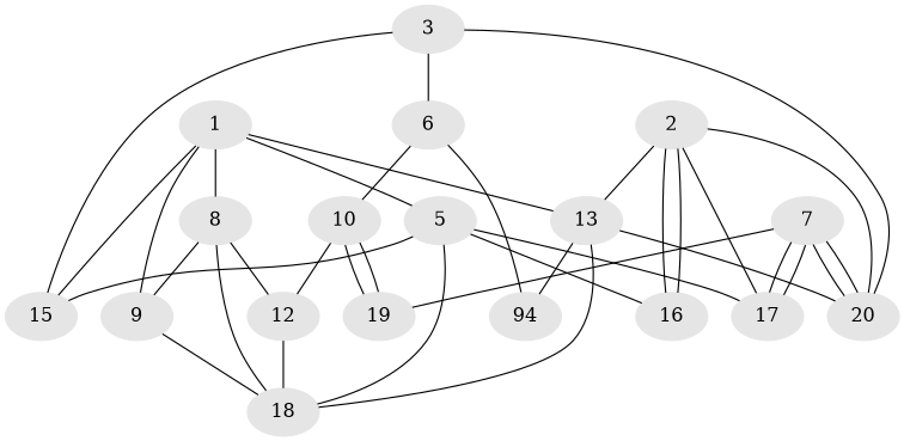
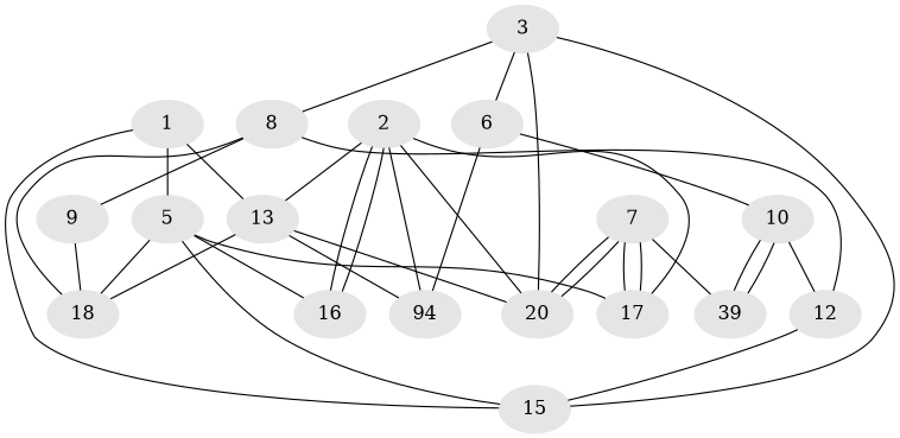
  graph {
    node [color=gray90 style=filled]
    1
    5
    9
    13 [super="+4"]
    15
    16
    17
    18 [super="+11"]
    n9 [label=94]
    20
    2
    6 [super="+4"]
    10 [super="+11"]
    3
    8
    12
-   19
+   19 [label=39]
    7
    1 -- 5
-   1 -- 9
    1 -- 13
    1 -- 15
    5 -- 15
    5 -- 16
    5 -- 17
    5 -- 18
    9 -- 18
    13 -- 18
    13 -- n9
    13 -- 20
    2 -- 13
    2 -- 16
    2 -- 16
    2 -- 17
+   2 -- n9
    2 -- 20
    6 -- n9
    6 -- 10
    10 -- 12
    10 -- 19
    10 -- 19
    3 -- 15
    3 -- 20
    3 -- 6
-   1 -- 8
+   3 -- 8
    8 -- 9
    8 -- 18
    8 -- 12
-   12 -- 18
+   12 -- 15
    7 -- 17
    7 -- 17
    7 -- 20
    7 -- 20
    7 -- 19
  }
